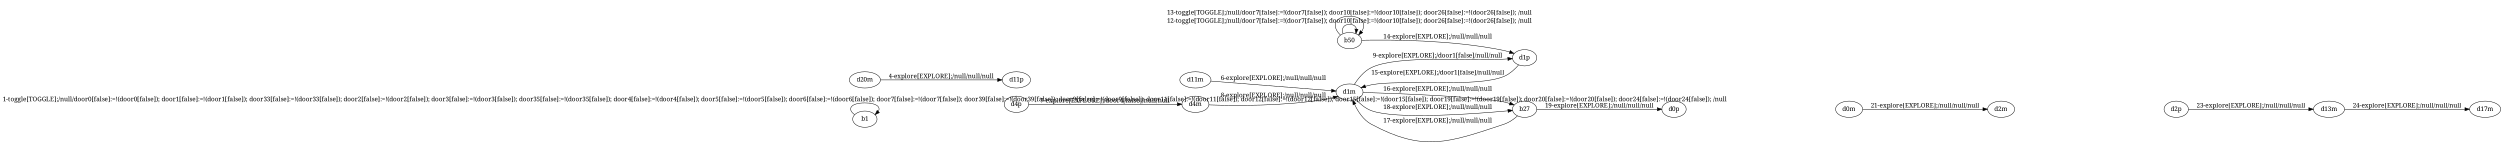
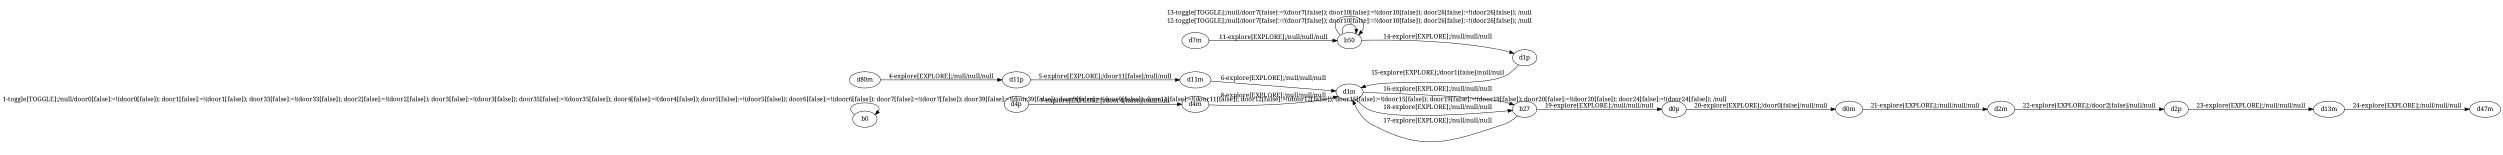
  digraph {
    fontname="Noto Serif"
    rankdir=LR
    node [fontname="Noto Serif"]
    edge [fontname="Noto Serif"]
-   b1
-   d20m
+   b1 [label=b0]
+   d20m [label=d80m]
    d11p
    d11m
    d1m
    d4p
    d4m
    d1p
    b27
    d0p
+   d7m
    b50
    d0m
    d2m
    d2p
    d13m
-   d17m
+   d17m [label=d47m]
    b1 -> b1 [label="1-toggle[TOGGLE];/null/door0[false]:=!(door0[false]); door1[false]:=!(door1[false]); door33[false]:=!(door33[false]); door2[false]:=!(door2[false]); door3[false]:=!(door3[false]); door35[false]:=!(door35[false]); door4[false]:=!(door4[false]); door5[false]:=!(door5[false]); door6[false]:=!(door6[false]); door7[false]:=!(door7[false]); door39[false]:=!(door39[false]); door9[false]:=!(door9[false]); door11[false]:=!(door11[false]); door12[false]:=!(door12[false]); door15[false]:=!(door15[false]); door19[false]:=!(door19[false]); door20[false]:=!(door20[false]); door24[false]:=!(door24[false]); /null"]
    d20m -> d11p [label="4-explore[EXPLORE];/null/null/null"]
+   d11p -> d11m [label="5-explore[EXPLORE];/door11[false]/null/null"]
    d11m -> d1m [label="6-explore[EXPLORE];/null/null/null"]
-   d1m -> d1p [label="9-explore[EXPLORE];/door1[false]/null/null"]
    d1m -> b27 [label="16-explore[EXPLORE];/null/null/null"]
    d1m -> b27 [label="18-explore[EXPLORE];/null/null/null"]
    d4p -> d4m [label="7-explore[EXPLORE];/door4[false]/null/null"]
    d4m -> d1m [label="8-explore[EXPLORE];/null/null/null"]
    d1p -> d1m [label="15-explore[EXPLORE];/door1[false]/null/null"]
    b27 -> d1m [label="17-explore[EXPLORE];/null/null/null"]
    b27 -> d0p [label="19-explore[EXPLORE];/null/null/null"]
+   d0p -> d0m [label="20-explore[EXPLORE];/door0[false]/null/null"]
+   d7m -> b50 [label="11-explore[EXPLORE];/null/null/null"]
    b50 -> d1p [label="14-explore[EXPLORE];/null/null/null"]
    b50 -> b50 [label="12-toggle[TOGGLE];/null/door7[false]:=!(door7[false]); door10[false]:=!(door10[false]); door26[false]:=!(door26[false]); /null"]
    b50 -> b50 [label="13-toggle[TOGGLE];/null/door7[false]:=!(door7[false]); door10[false]:=!(door10[false]); door26[false]:=!(door26[false]); /null"]
    d0m -> d2m [label="21-explore[EXPLORE];/null/null/null"]
+   d2m -> d2p [label="22-explore[EXPLORE];/door2[false]/null/null"]
    d2p -> d13m [label="23-explore[EXPLORE];/null/null/null"]
    d13m -> d17m [label="24-explore[EXPLORE];/null/null/null"]
  }
